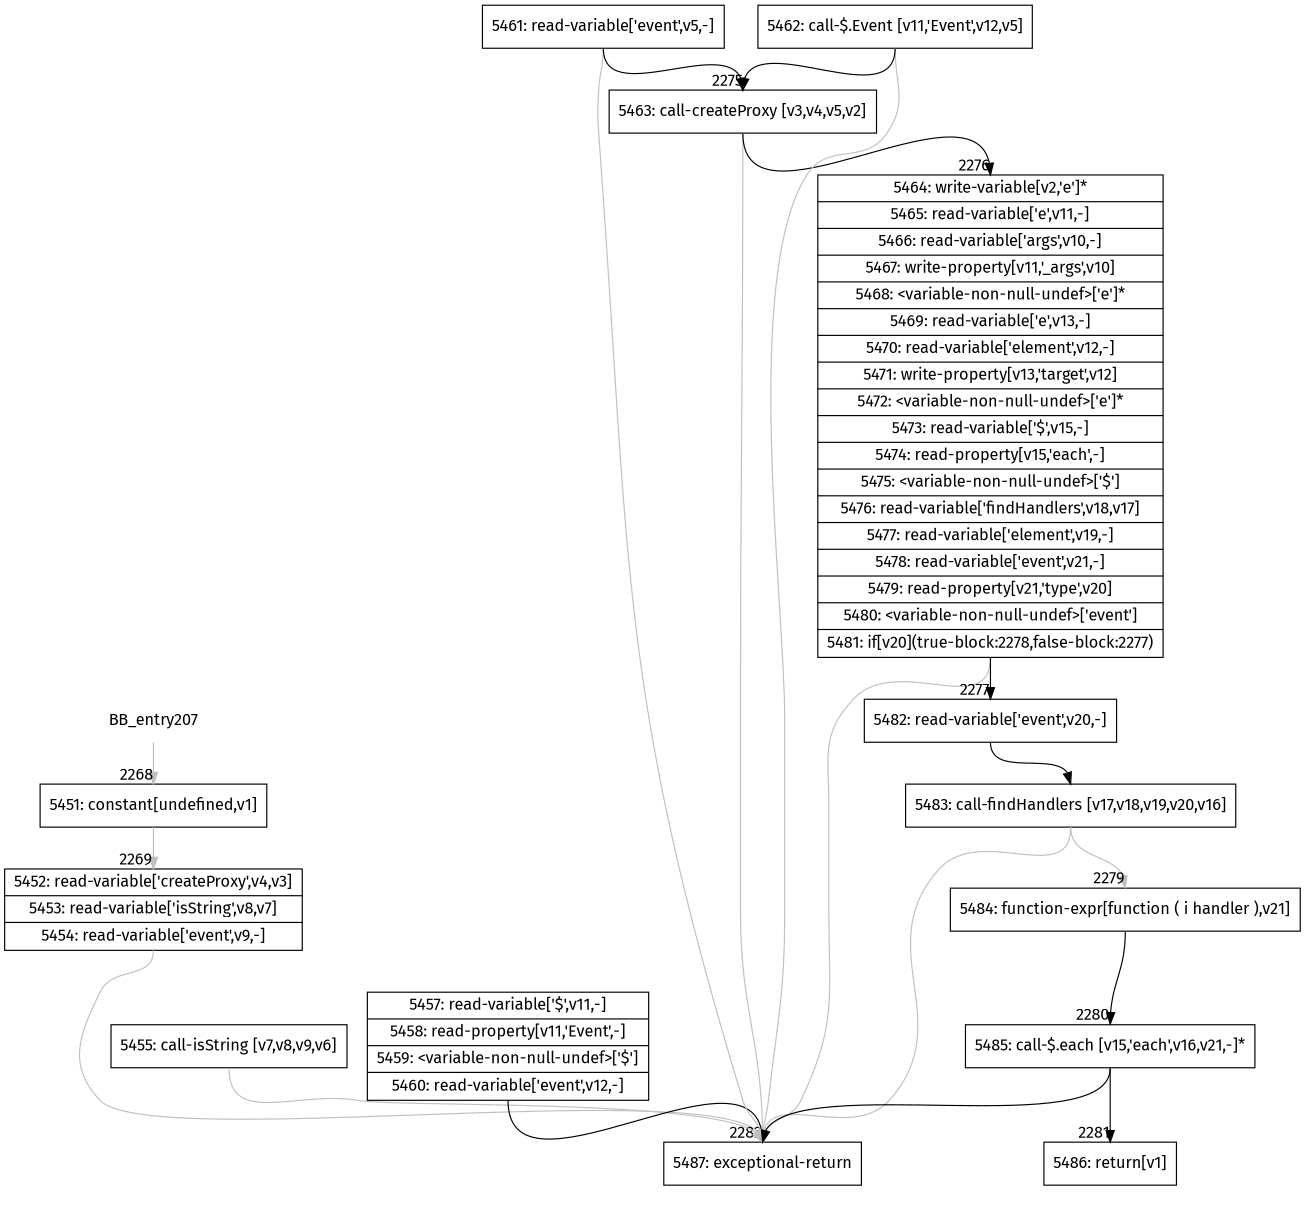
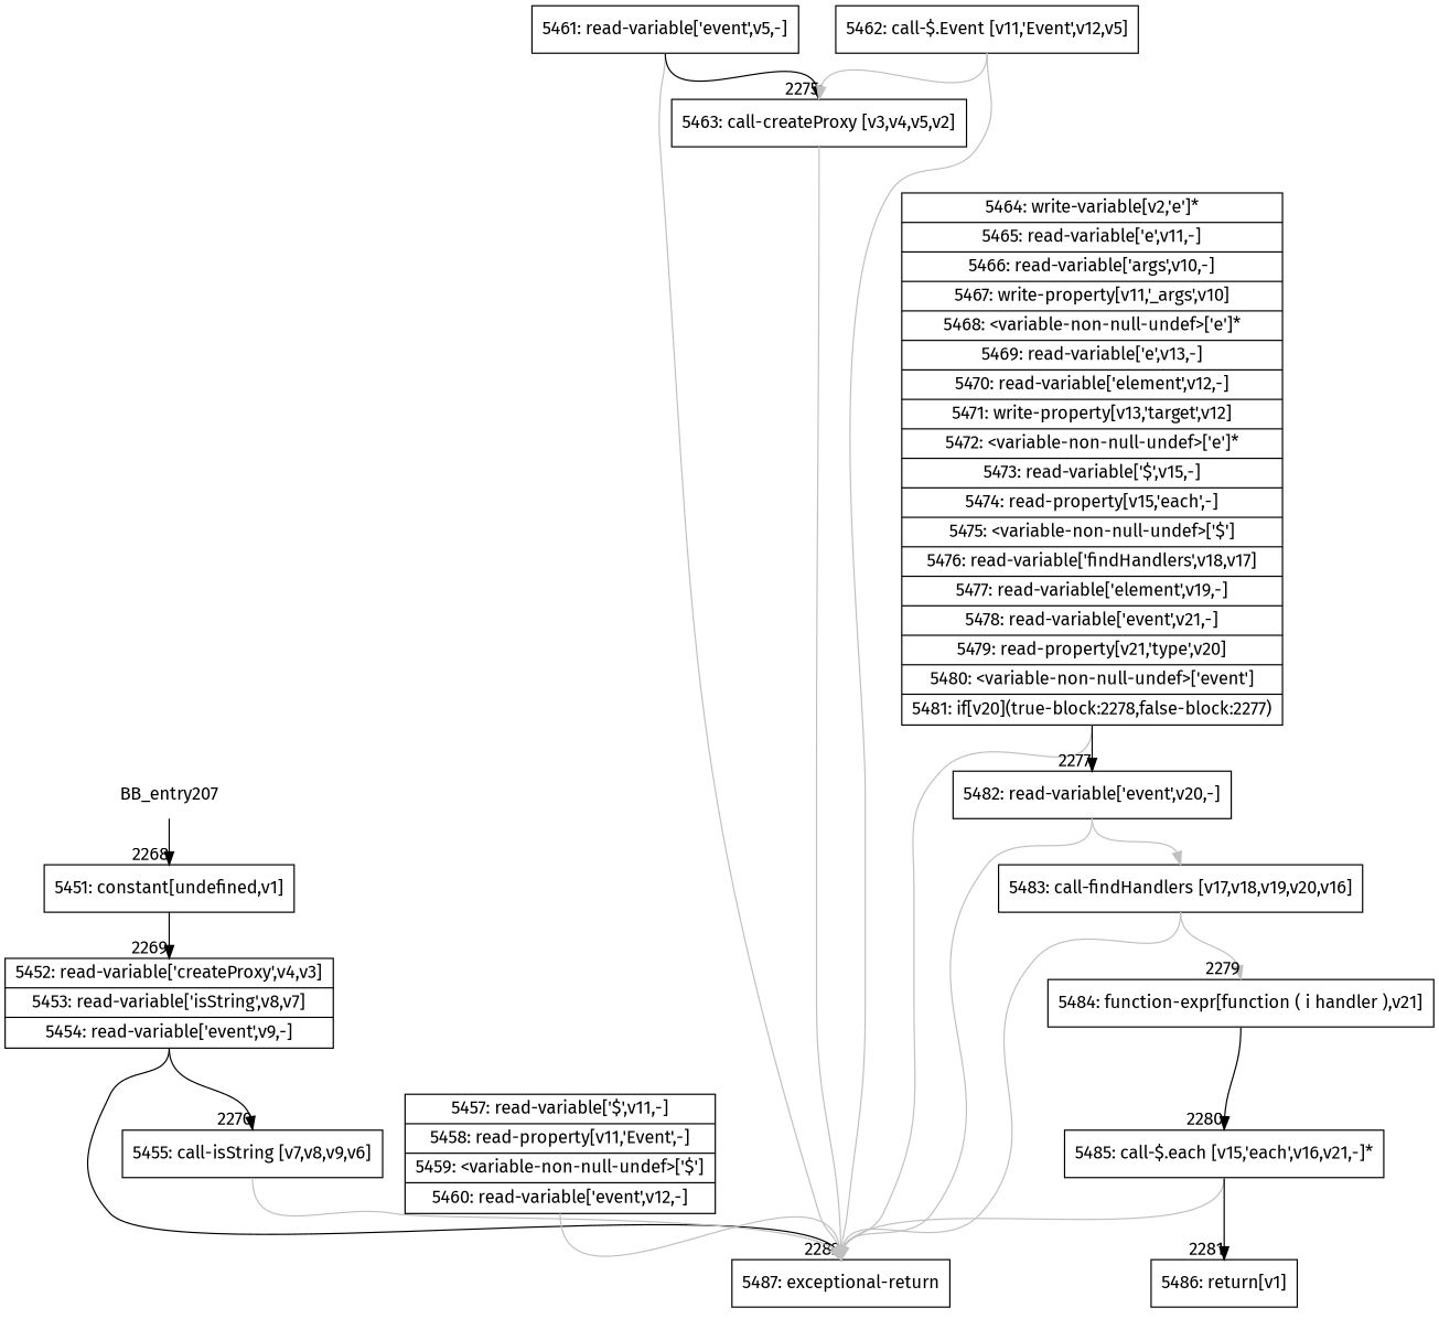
  digraph {
    fontname="Fira Sans"
    rankdir=TD
    node [fontname="Fira Sans" shape=record]
    edge [fontname="Fira Sans" headport=n tailport=s color=gray]
    n1 [label=BB_entry207 shape=none]
    n2 [label="{5451: constant[undefined,v1]}"]
    n3 [label="{5452: read-variable['createProxy',v4,v3]|5453: read-variable['isString',v8,v7]|5454: read-variable['event',v9,-]}"]
    n4 [label="{5455: call-isString [v7,v8,v9,v6]}"]
    n5 [label="{5487: exceptional-return}"]
    n6 [label="{5457: read-variable['$',v11,-]|5458: read-property[v11,'Event',-]|5459: \<variable-non-null-undef\>['$']|5460: read-variable['event',v12,-]}"]
    n7 [label="{5461: read-variable['event',v5,-]}"]
    n8 [label="{5463: call-createProxy [v3,v4,v5,v2]}"]
    n9 [label="{5462: call-$.Event [v11,'Event',v12,v5]}"]
    n10 [label="{5464: write-variable[v2,'e']*|5465: read-variable['e',v11,-]|5466: read-variable['args',v10,-]|5467: write-property[v11,'_args',v10]|5468: \<variable-non-null-undef\>['e']*|5469: read-variable['e',v13,-]|5470: read-variable['element',v12,-]|5471: write-property[v13,'target',v12]|5472: \<variable-non-null-undef\>['e']*|5473: read-variable['$',v15,-]|5474: read-property[v15,'each',-]|5475: \<variable-non-null-undef\>['$']|5476: read-variable['findHandlers',v18,v17]|5477: read-variable['element',v19,-]|5478: read-variable['event',v21,-]|5479: read-property[v21,'type',v20]|5480: \<variable-non-null-undef\>['event']|5481: if[v20](true-block:2278,false-block:2277)}"]
    n11 [label="{5482: read-variable['event',v20,-]}"]
    n12 [label="{5483: call-findHandlers [v17,v18,v19,v20,v16]}"]
    n13 [label="{5484: function-expr[function ( i handler ),v21]}"]
    n14 [label="{5485: call-$.each [v15,'each',v16,v21,-]*}"]
    n15 [label="{5486: return[v1]}"]
-   n1 -> n2 [headlabel="    2268"]
-   n2 -> n3 [headlabel="      2269"]
-   n3 -> n5 [headlabel="      2282"]
+   n1 -> n2 [headlabel="    2268" color=""]
+   n2 -> n3 [headlabel="      2269" color=""]
+   n3 -> n4 [headlabel="      2270" color=""]
+   n3 -> n5 [color=black headlabel="      2282"]
    n4 -> n5
-   n6 -> n5 [color=black]
+   n6 -> n5
    n7 -> n5
    n7 -> n8 [headlabel="      2275" color=""]
    n8 -> n5
-   n8 -> n10 [headlabel="      2276" color=""]
    n9 -> n5
-   n9 -> n8 [color=""]
+   n9 -> n8
    n10 -> n5
    n10 -> n11 [headlabel="      2277" color=""]
-   n11 -> n12 [color=""]
+   n11 -> n5
+   n11 -> n12
    n12 -> n5
    n12 -> n13 [headlabel="      2279"]
    n13 -> n14 [headlabel="      2280" color=""]
-   n14 -> n5 [color=black]
+   n14 -> n5
    n14 -> n15 [headlabel="      2281" color=""]
  }
